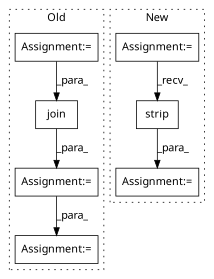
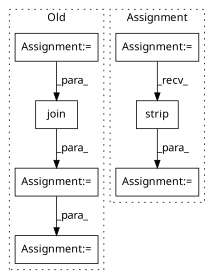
  digraph {
    fontname="Noto Sans"
    node [a=7 l=1 shape=box fontname="Noto Sans"]
    edge [fontname="Noto Sans"]
    n1 [a=32 l="5,1" label=join s="2272,2299"]
    n2 [label="Assignment:=" s=2424]
    n3 [label="Assignment:=" s=2595]
    n4 [l=42 label="Assignment:=" s=2364]
    n5 [a=32 l=7 label=strip s=4069]
    n6 [l=23 label="Assignment:=" s=3973]
    n7 [l=28 label="Assignment:=" s=4218]
    subgraph cluster_1 {
      label=Old
      style=dotted
      n1
      n2
      n3
      n4
    }
    subgraph cluster_2 {
-     label=New
+     label=Assignment
      style=dotted
      n5
      n6
      n7
    }
    n1 -> n2 [label=_para_]
    n2 -> n3 [label=_para_]
    n4 -> n1 [label=_para_]
    n5 -> n6 [label=_para_]
    n7 -> n5 [label=_recv_]
  }
